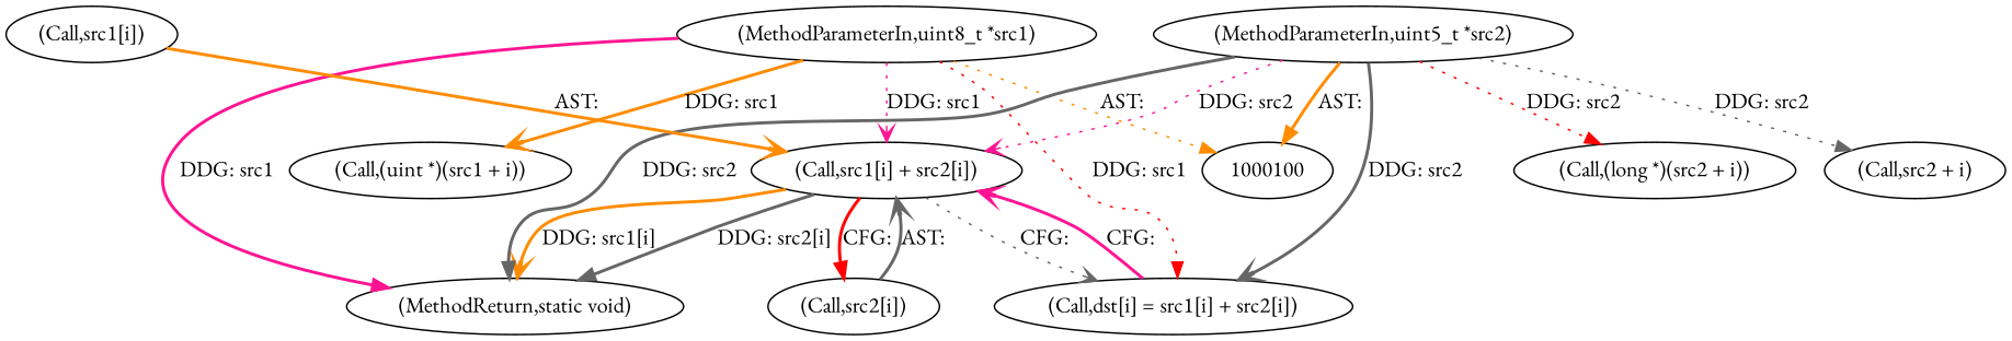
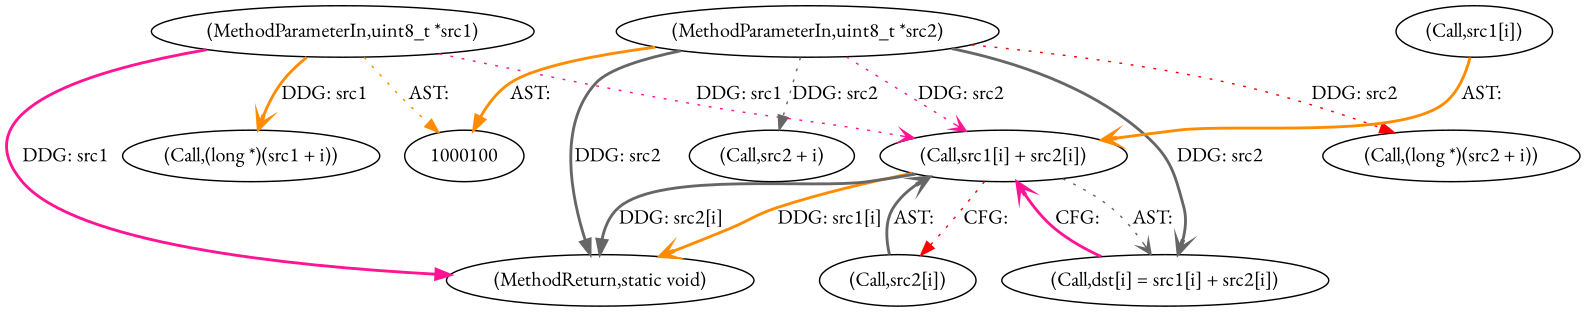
  digraph {
    fontname="EB Garamond"
    node [fontname="EB Garamond"]
    edge [arrowhead=vee color=gray40 fontname="EB Garamond" style=bold]
    n1 [label="(Call,src1[i] + src2[i])"]
    n2 [label="(Call,dst[i] = src1[i] + src2[i])"]
    n3 [label="(Call,src2[i])"]
    n4 [label="(MethodReturn,static void)"]
    n5 [label="(MethodParameterIn,uint8_t *src1)"]
-   n6 [label="(Call,(uint *)(src1 + i))"]
+   n6 [label="(Call,(long *)(src1 + i))"]
    1000100
-   n8 [label="(MethodParameterIn,uint5_t *src2)"]
+   n8 [label="(MethodParameterIn,uint8_t *src2)"]
    n9 [label="(Call,(long *)(src2 + i))"]
    n10 [label="(Call,src2 + i)"]
    n11 [label="(Call,src1[i])"]
-   n1 -> n2 [label="CFG: " style=dotted]
-   n1 -> n3 [arrowhead=normal color=red label="CFG: "]
+   n1 -> n2 [label="AST: " style=dotted]
+   n1 -> n3 [arrowhead=normal color=red label="CFG: " style=dotted]
    n1 -> n4 [color=darkorange label="DDG: src1[i]"]
    n1 -> n4 [arrowhead=normal label="DDG: src2[i]"]
    n2 -> n1 [color=deeppink label="CFG: "]
    n3 -> n1 [label="AST: "]
    n5 -> n1 [color=deeppink label="DDG: src1" style=dotted]
-   n5 -> n2 [arrowhead=normal color=red label="DDG: src1" style=dotted]
    n5 -> n4 [arrowhead=normal color=deeppink label="DDG: src1"]
    n5 -> n6 [color=darkorange label="DDG: src1"]
    n5 -> 1000100 [arrowhead=normal color=darkorange label="AST: " style=dotted]
    n8 -> n1 [color=deeppink label="DDG: src2" style=dotted]
    n8 -> n2 [label="DDG: src2"]
    n8 -> n4 [arrowhead=normal label="DDG: src2"]
    n8 -> 1000100 [arrowhead=normal color=darkorange label="AST: "]
    n8 -> n9 [arrowhead=normal color=red label="DDG: src2" style=dotted]
    n8 -> n10 [arrowhead=normal label="DDG: src2" style=dotted]
    n11 -> n1 [color=darkorange label="AST: "]
  }
